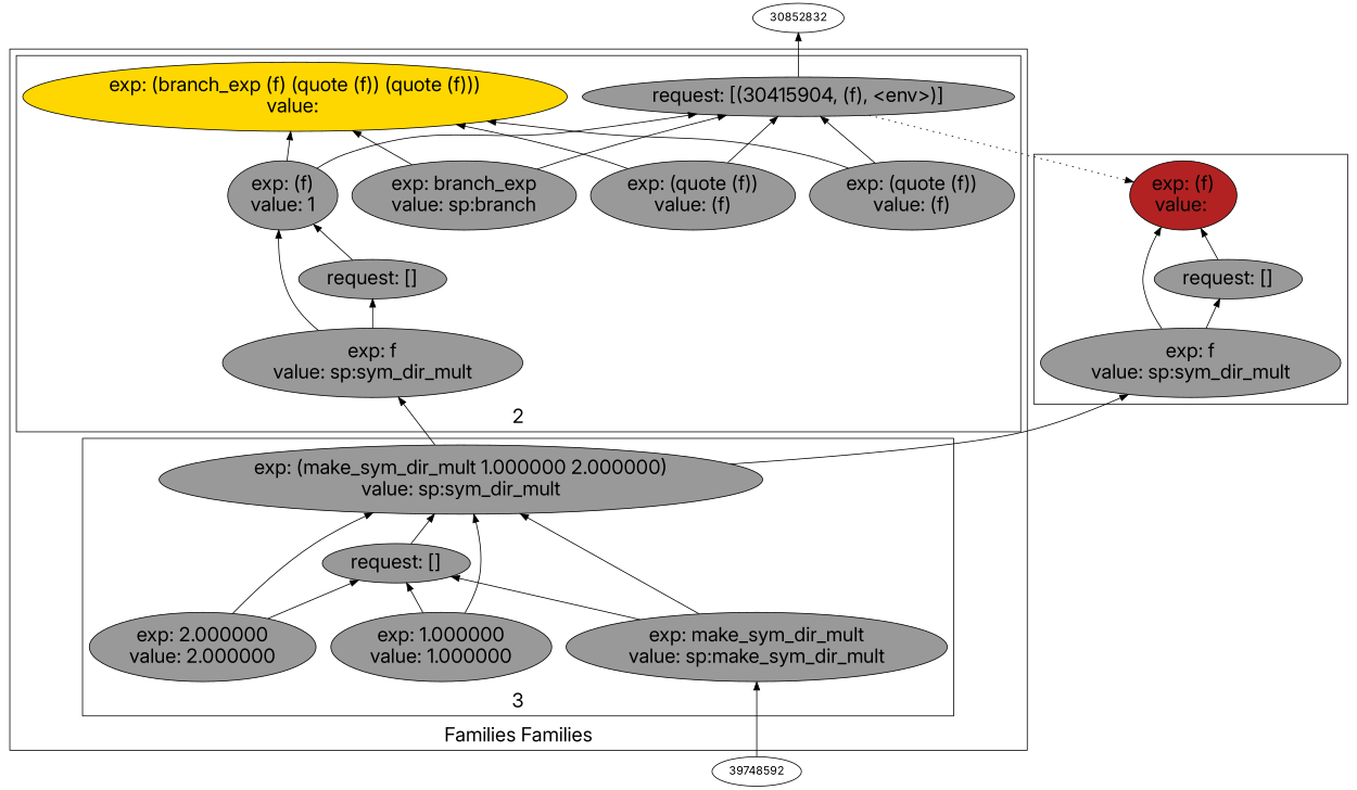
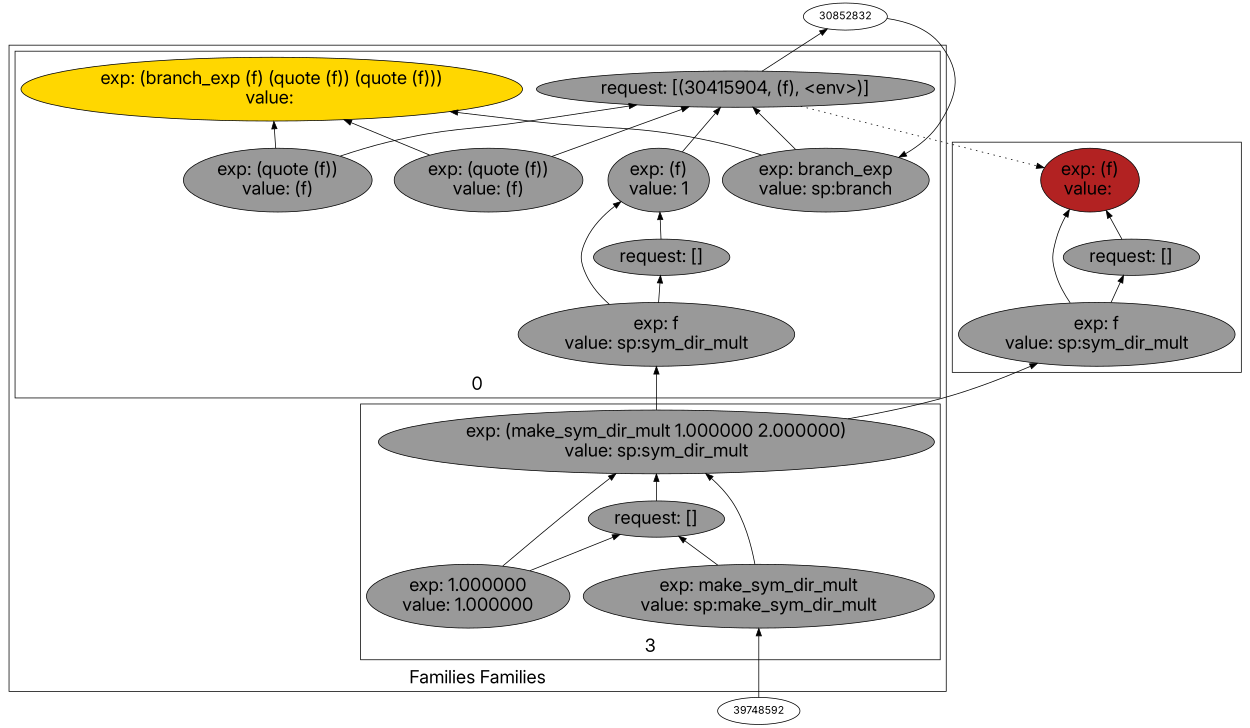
  digraph {
    fontname=Inter
    fontsize=24
    rankdir=BT
    node [fillcolor=grey60 fontname=Inter fontsize=24 shape=ellipse style=filled]
    edge [arrowhead=normal color=black constraint=true fontname=Inter style=solid]
    n1 [label="exp: (make_sym_dir_mult 1.000000 2.000000)\nvalue: sp:sym_dir_mult"]
    n2 [label="request: []"]
    n3 [label="exp: make_sym_dir_mult\nvalue: sp:make_sym_dir_mult"]
    n4 [label="exp: 1.000000\nvalue: 1.000000"]
-   n5 [label="exp: 2.000000\nvalue: 2.000000"]
    n6 [fillcolor=gold label="exp: (branch_exp (f) (quote (f)) (quote (f)))\nvalue: "]
    n7 [label="request: [(30415904, (f), <env>)]"]
    n8 [label="exp: branch_exp\nvalue: sp:branch"]
    n9 [label="exp: (f)\nvalue: 1"]
    n10 [label="request: []"]
    n11 [label="exp: f\nvalue: sp:sym_dir_mult"]
    n12 [label="exp: (quote (f))\nvalue: (f)"]
    n13 [label="exp: (quote (f))\nvalue: (f)"]
    n14 [fillcolor=firebrick label="exp: (f)\nvalue: "]
    n15 [label="request: []"]
    n16 [label="exp: f\nvalue: sp:sym_dir_mult"]
    30852832 [fillcolor="" fontsize="" shape="" style=""]
    39748592 [fillcolor="" fontsize="" shape="" style=""]
    subgraph cluster_1 {
      label="Families Families"
      subgraph cluster_2 {
        label=3
        n1
        n2
        n3
        n4
-       n5
      }
      subgraph cluster_3 {
-       label=2
+       label=0
        n6
        n7
        n8
        n9
        n10
        n11
        n12
        n13
      }
    }
    subgraph cluster_4 {
      n14
      n15
      n16
    }
    n1 -> n11
    n1 -> n16
    n2 -> n1
    n3 -> n1
    n3 -> n2
    n4 -> n1
    n4 -> n2
-   n5 -> n1
-   n5 -> n2
    n7 -> n14 [constraint=false style=dotted]
    n7 -> 30852832
    n8 -> n6
    n8 -> n7
-   n9 -> n6
    n9 -> n7
    n10 -> n9
    n11 -> n9
    n11 -> n10
    n12 -> n6
    n12 -> n7
    n13 -> n6
    n13 -> n7
    n15 -> n14
    n16 -> n14
    n16 -> n15
+   30852832 -> n8
    39748592 -> n3
  }
